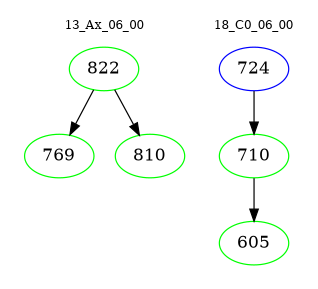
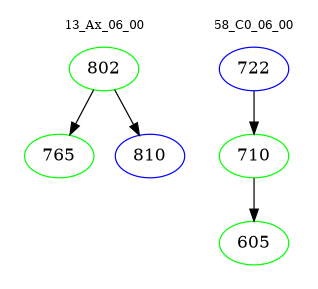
  digraph {
    node [color=green]
    edge [color=black]
-   n1 [label=822]
-   n2 [label=769]
-   n3 [label=810]
+   n1 [label=802]
+   n2 [label=765]
+   n3 [color=blue label=810]
    n4 [label=710]
    n5 [label=605]
-   n6 [color=blue label=724]
+   n6 [color=blue label=722]
    subgraph cluster_1 {
      color=white
      fontsize=10
      label="13_Ax_06_00"
      n1
      n2
      n3
    }
    subgraph cluster_2 {
      color=white
      fontsize=10
-     label="18_C0_06_00"
+     label="58_C0_06_00"
      n4
      n5
      n6
    }
    n1 -> n2
    n1 -> n3
    n4 -> n5
    n6 -> n4
  }
